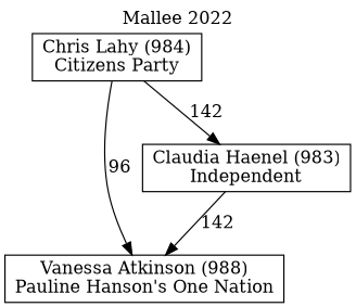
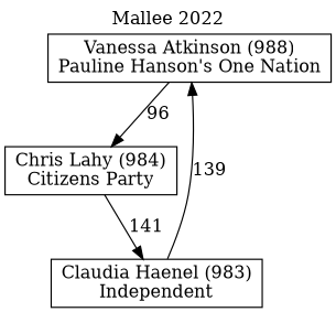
  digraph {
    label="Mallee 2022"
    labelloc=t
    mclimit=10
    node [shape=box]
    n1 [label="Vanessa Atkinson (988)\nPauline Hanson's One Nation"]
    n2 [label="Claudia Haenel (983)\nIndependent"]
    n3 [label="Chris Lahy (984)\nCitizens Party"]
-   n2 -> n1 [label=142]
-   n3 -> n1 [label=96]
-   n3 -> n2 [label=142]
+   n2 -> n1 [label=139]
+   n1 -> n3 [label=96]
+   n3 -> n2 [label=141]
  }
